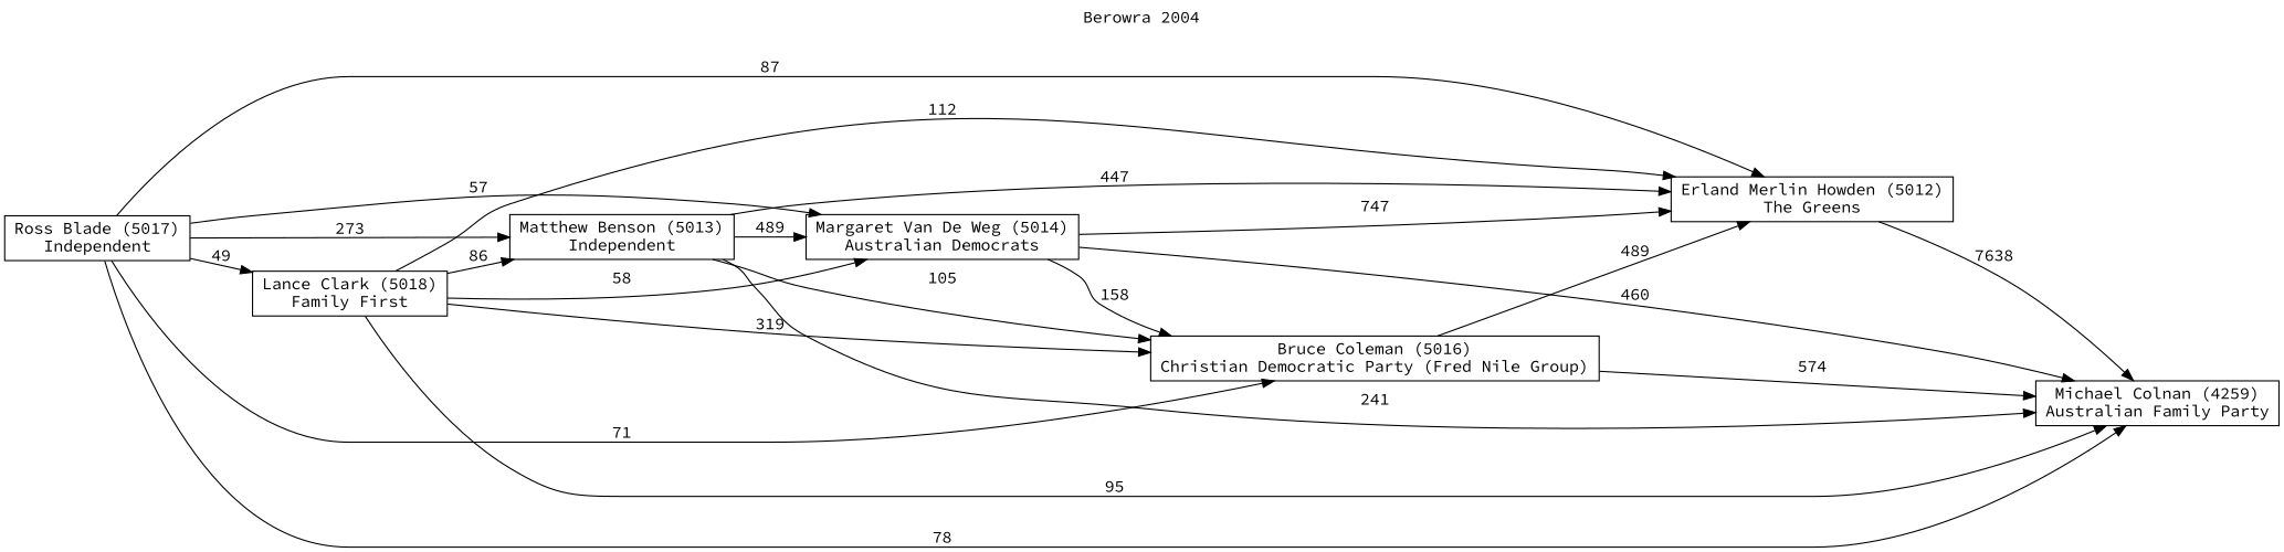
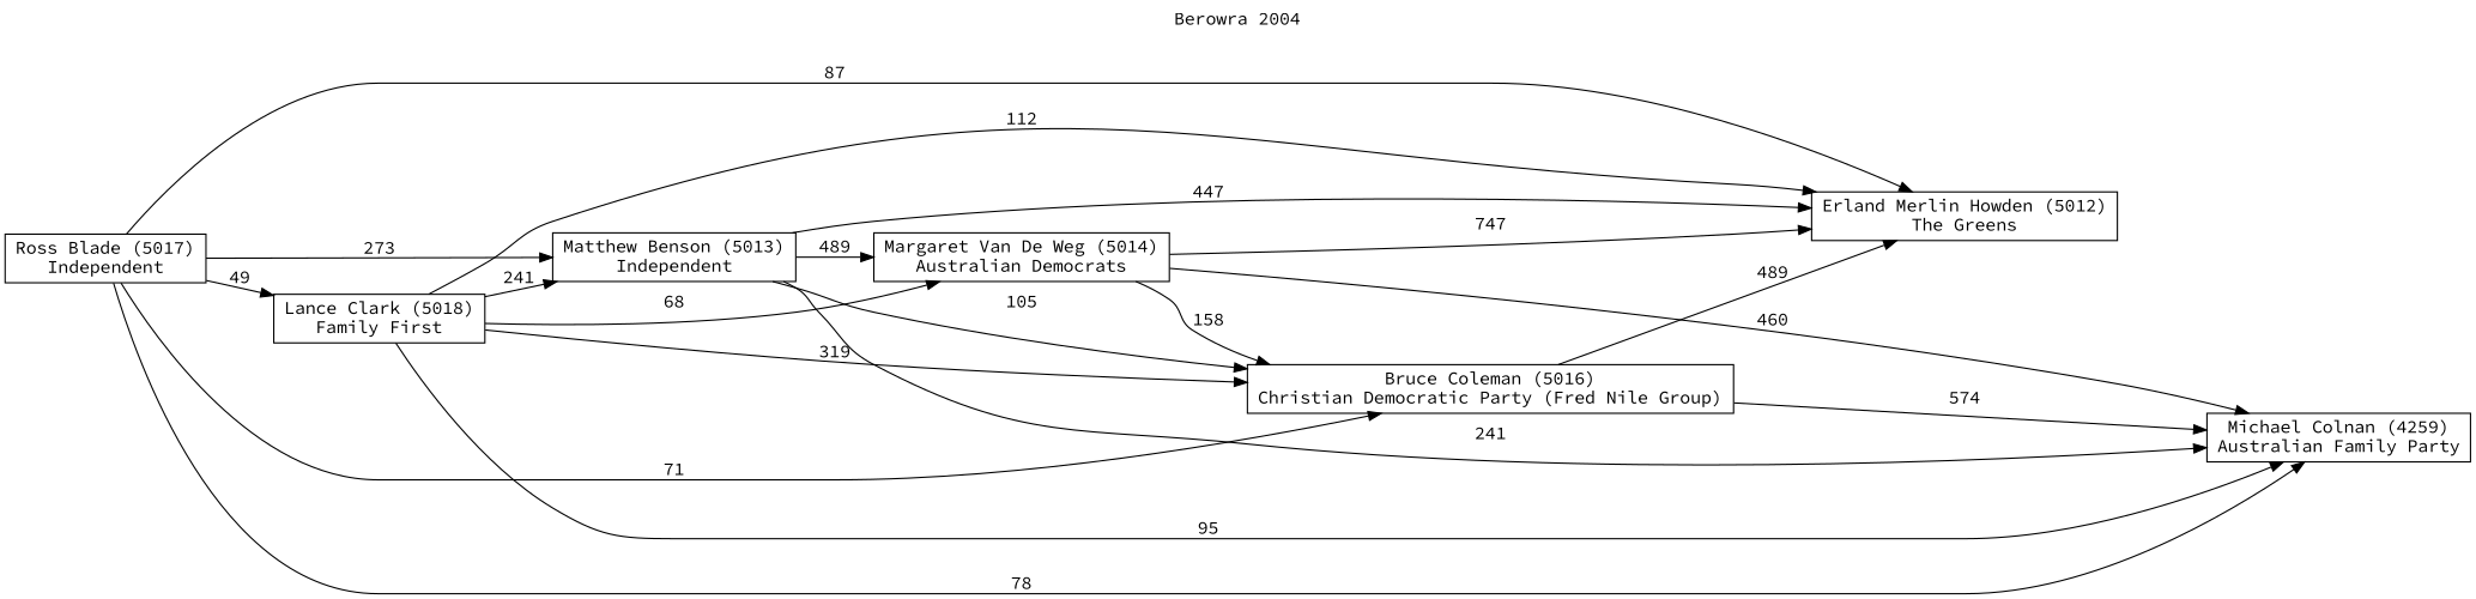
  digraph {
    fontname="Source Code Pro"
    label="Berowra 2004"
    labelloc=t
    mclimit=10
    rankdir=LR
    node [fontname="Source Code Pro" shape=box]
    edge [fontname="Source Code Pro"]
    n1 [label="Michael Colnan (4259)\nAustralian Family Party"]
    n2 [label="Erland Merlin Howden (5012)\nThe Greens"]
    n3 [label="Bruce Coleman (5016)\nChristian Democratic Party (Fred Nile Group)"]
    n4 [label="Margaret Van De Weg (5014)\nAustralian Democrats"]
    n5 [label="Matthew Benson (5013)\nIndependent"]
    n6 [label="Lance Clark (5018)\nFamily First"]
    n7 [label="Ross Blade (5017)\nIndependent"]
-   n2 -> n1 [label=7638]
    n3 -> n1 [label=574]
    n3 -> n2 [label=489]
    n4 -> n1 [label=460]
    n4 -> n2 [label=747]
    n4 -> n3 [label=158]
    n5 -> n1 [label=241]
    n5 -> n2 [label=447]
    n5 -> n3 [label=105]
    n5 -> n4 [label=489]
    n6 -> n1 [label=95]
    n6 -> n2 [label=112]
    n6 -> n3 [label=319]
-   n6 -> n4 [label=58]
-   n6 -> n5 [label=86]
+   n6 -> n4 [label=68]
+   n6 -> n5 [label=241]
    n7 -> n1 [label=78]
    n7 -> n2 [label=87]
    n7 -> n3 [label=71]
-   n7 -> n4 [label=57]
    n7 -> n5 [label=273]
    n7 -> n6 [label=49]
  }
